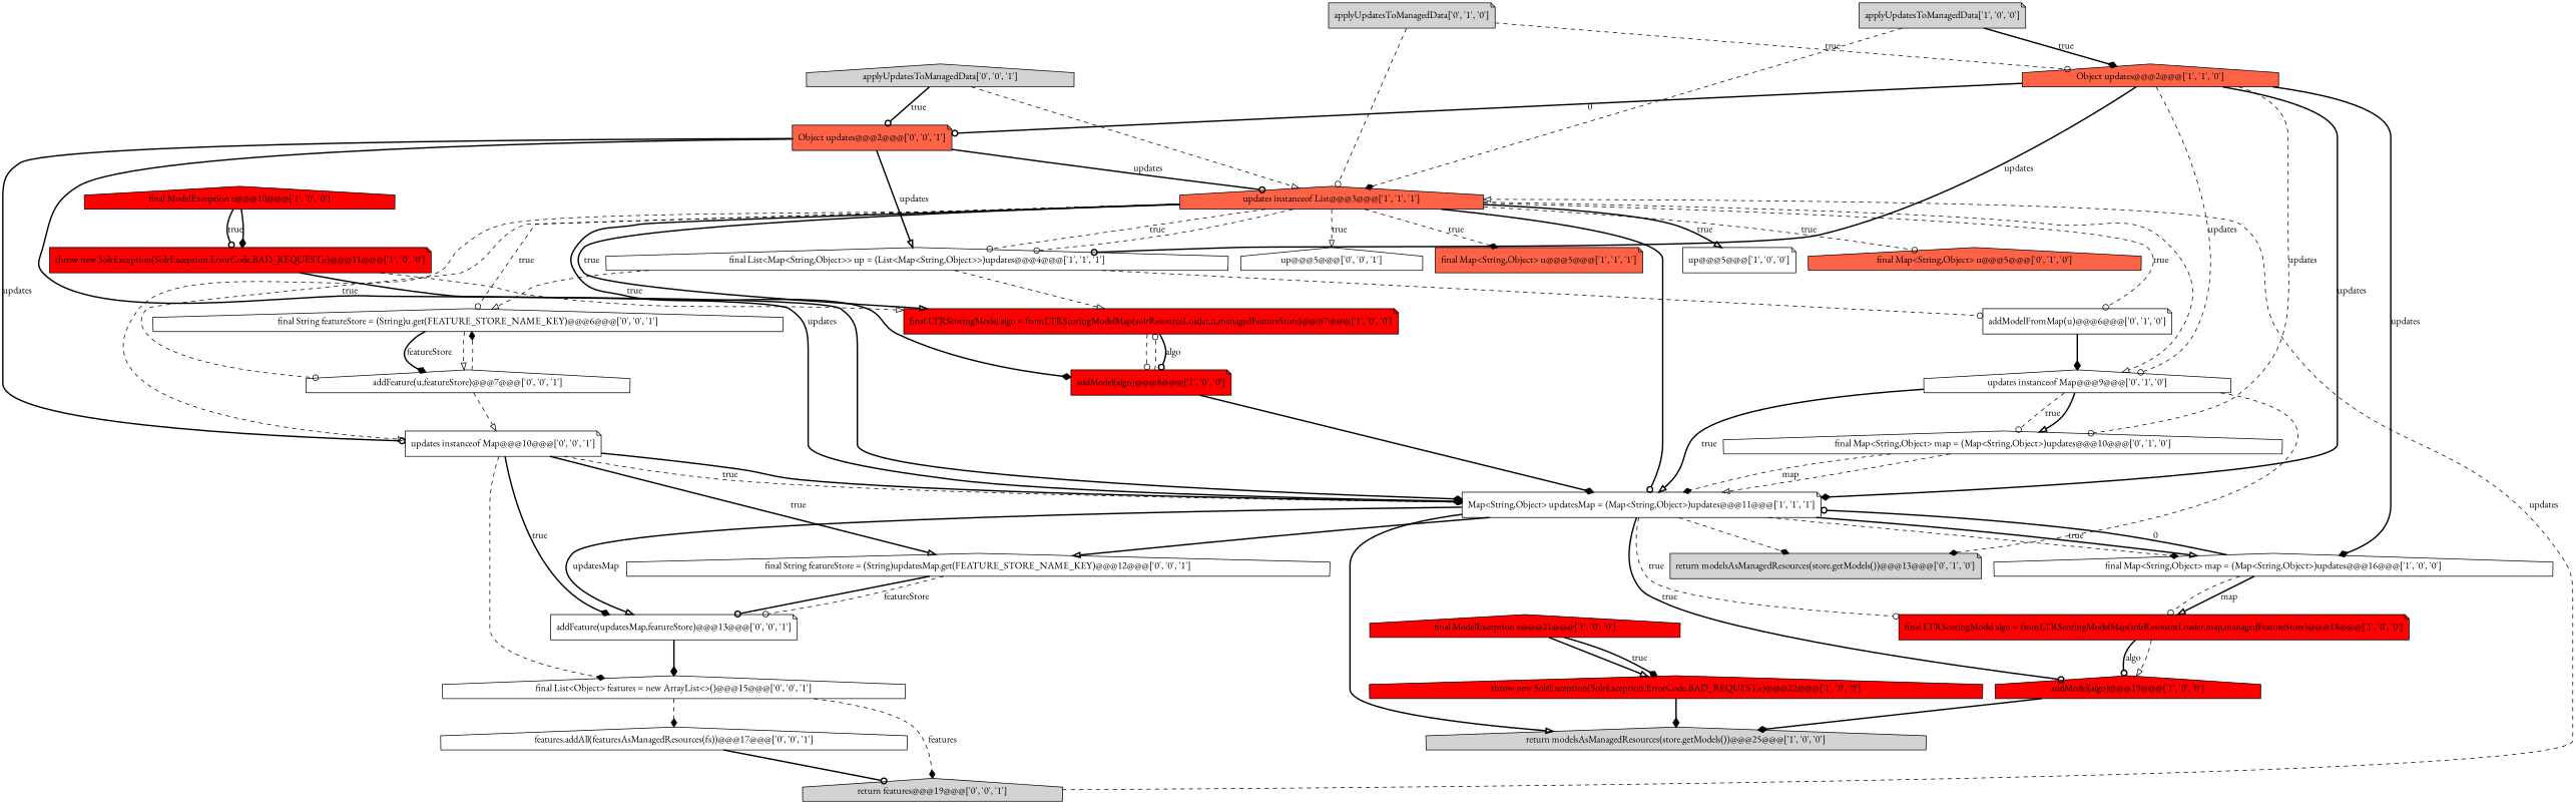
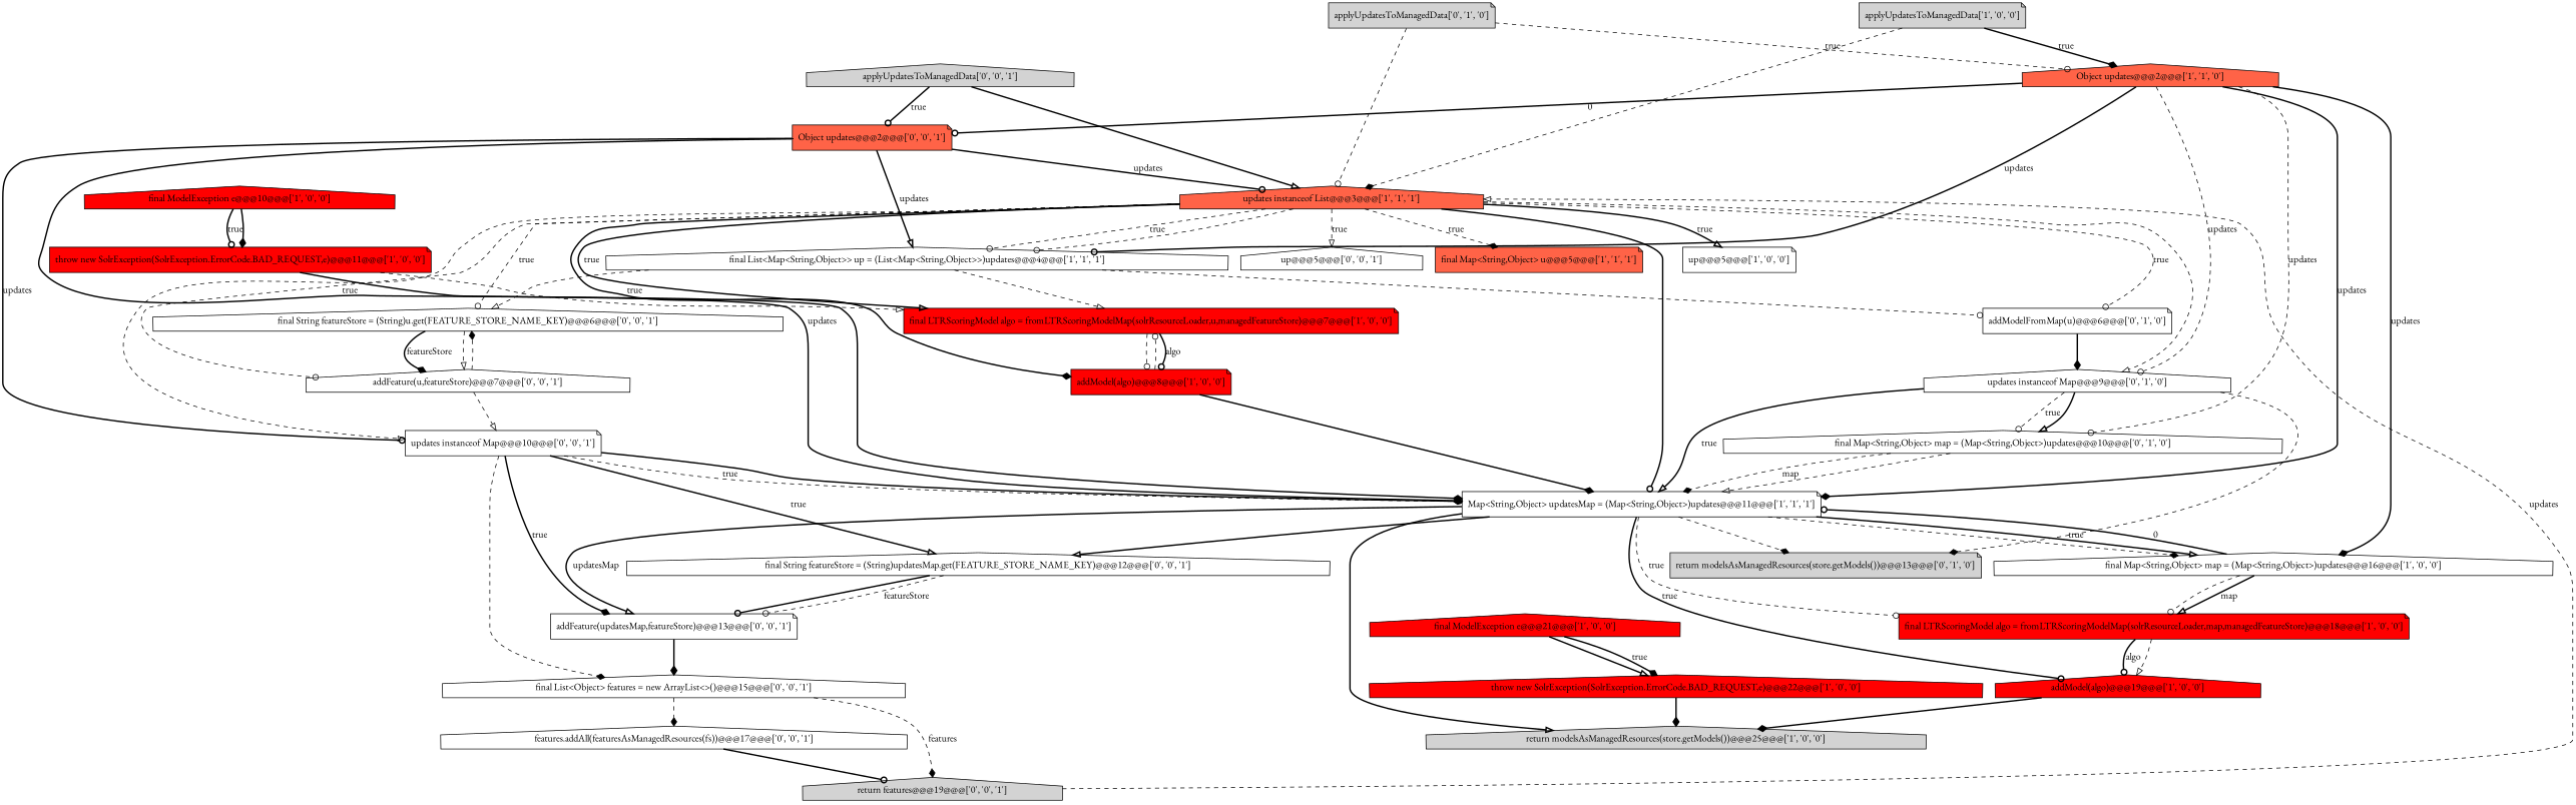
  digraph {
    fontname="EB Garamond"
    node [fillcolor=white fontname="EB Garamond" shape=house style=filled]
    edge [arrowhead=odot fontname="EB Garamond" style=bold]
    n1 [label="up@@@5@@@['1', '0', '0']" shape=note]
    n2 [fillcolor=red label="throw new SolrException(SolrException.ErrorCode.BAD_REQUEST,e)@@@22@@@['1', '0', '0']"]
    n3 [fillcolor=lightgray label="return modelsAsManagedResources(store.getModels())@@@25@@@['1', '0', '0']"]
    n4 [label="updates instanceof Map@@@10@@@['0', '0', '1']" shape=note]
    n5 [label="final List<Object> features = new ArrayList<>()@@@15@@@['0', '0', '1']"]
    n6 [label="Map<String,Object> updatesMap = (Map<String,Object>)updates@@@11@@@['1', '1', '1']" shape=note]
    n7 [label="addFeature(updatesMap,featureStore)@@@13@@@['0', '0', '1']" shape=note]
    n8 [label="final String featureStore = (String)updatesMap.get(FEATURE_STORE_NAME_KEY)@@@12@@@['0', '0', '1']"]
    n9 [label="features.addAll(featuresAsManagedResources(fs))@@@17@@@['0', '0', '1']"]
    n10 [fillcolor=lightgray label="return features@@@19@@@['0', '0', '1']"]
    n11 [fillcolor=red label="addModel(algo)@@@19@@@['1', '0', '0']"]
    n12 [fillcolor=lightgray label="return modelsAsManagedResources(store.getModels())@@@13@@@['0', '1', '0']" shape=note]
    n13 [label="final Map<String,Object> map = (Map<String,Object>)updates@@@16@@@['1', '0', '0']"]
    n14 [fillcolor=red label="final LTRScoringModel algo = fromLTRScoringModelMap(solrResourceLoader,map,managedFeatureStore)@@@18@@@['1', '0', '0']" shape=note]
    n15 [fillcolor=tomato label="updates instanceof List@@@3@@@['1', '1', '1']"]
-   n16 [fillcolor=tomato label="final Map<String,Object> u@@@5@@@['0', '1', '0']"]
    n17 [fillcolor=red label="throw new SolrException(SolrException.ErrorCode.BAD_REQUEST,e)@@@11@@@['1', '0', '0']" shape=note]
    n18 [fillcolor=red label="final LTRScoringModel algo = fromLTRScoringModelMap(solrResourceLoader,u,managedFeatureStore)@@@7@@@['1', '0', '0']" shape=note]
    n19 [fillcolor=red label="addModel(algo)@@@8@@@['1', '0', '0']" shape=note]
    n20 [label="addModelFromMap(u)@@@6@@@['0', '1', '0']" shape=note]
    n21 [label="updates instanceof Map@@@9@@@['0', '1', '0']"]
    n22 [label="final Map<String,Object> map = (Map<String,Object>)updates@@@10@@@['0', '1', '0']"]
    n23 [fillcolor=lightgray label="applyUpdatesToManagedData['1', '0', '0']" shape=note]
    n24 [fillcolor=tomato label="Object updates@@@2@@@['1', '1', '0']"]
    n25 [label="final List<Map<String,Object>> up = (List<Map<String,Object>>)updates@@@4@@@['1', '1', '1']"]
    n26 [fillcolor=tomato label="Object updates@@@2@@@['0', '0', '1']" shape=note]
    n27 [label="addFeature(u,featureStore)@@@7@@@['0', '0', '1']"]
    n28 [label="final String featureStore = (String)u.get(FEATURE_STORE_NAME_KEY)@@@6@@@['0', '0', '1']"]
    n29 [label="up@@@5@@@['0', '0', '1']"]
    n30 [fillcolor=tomato label="final Map<String,Object> u@@@5@@@['1', '1', '1']" shape=note]
    n31 [fillcolor=lightgray label="applyUpdatesToManagedData['0', '0', '1']"]
    n32 [fillcolor=red label="final ModelException e@@@10@@@['1', '0', '0']"]
    n33 [fillcolor=lightgray label="applyUpdatesToManagedData['0', '1', '0']" shape=note]
    n34 [fillcolor=red label="final ModelException e@@@21@@@['1', '0', '0']"]
    n2 -> n3 [arrowhead=diamond]
    n4 -> n5 [arrowhead=diamond style=dashed]
    n4 -> n6 [arrowhead=diamond label=true style=dashed]
    n4 -> n6 [arrowhead=diamond]
    n4 -> n7 [arrowhead=diamond label=true]
    n4 -> n8 [arrowhead=onormal label=true]
    n5 -> n9 [arrowhead=diamond style=dashed]
    n5 -> n10 [arrowhead=diamond label=features style=dashed]
    n6 -> n3 [arrowhead=onormal]
    n6 -> n7 [arrowhead=onormal label=updatesMap]
    n6 -> n8 [arrowhead=onormal]
    n6 -> n11 [label=true]
    n6 -> n12 [arrowhead=diamond style=dashed]
    n6 -> n13 [arrowhead=diamond style=dashed]
    n6 -> n13 [arrowhead=onormal label=true]
    n6 -> n14 [label=true style=dashed]
    n7 -> n5 [arrowhead=diamond]
    n8 -> n7
    n8 -> n7 [label=featureStore style=dashed]
    n9 -> n10
    n10 -> n15 [arrowhead=onormal label=updates style=dashed]
    n11 -> n3 [arrowhead=diamond]
    n13 -> n6 [label=0]
    n13 -> n14 [style=dashed]
    n13 -> n14 [arrowhead=onormal label=map]
    n14 -> n11 [arrowhead=onormal style=dashed]
    n14 -> n11 [label=algo]
    n15 -> n1 [arrowhead=onormal label=true]
    n15 -> n4 [arrowhead=onormal style=dashed]
    n15 -> n6
-   n15 -> n16 [label=true style=dashed]
    n15 -> n18 [arrowhead=onormal label=true]
    n15 -> n19 [arrowhead=diamond label=true]
    n15 -> n20 [label=true style=dashed]
    n15 -> n21 [arrowhead=onormal style=dashed]
    n15 -> n25 [label=true style=dashed]
    n15 -> n25 [style=dashed]
    n15 -> n27 [label=true style=dashed]
    n15 -> n28 [label=true style=dashed]
    n15 -> n29 [arrowhead=onormal label=true style=dashed]
    n15 -> n30 [arrowhead=diamond label=true style=dashed]
    n17 -> n6 [arrowhead=diamond]
    n17 -> n18 [arrowhead=onormal style=dashed]
    n18 -> n19 [label=algo]
    n18 -> n19 [style=dashed]
    n19 -> n6 [arrowhead=diamond]
    n19 -> n18 [style=dashed]
    n20 -> n21 [arrowhead=diamond]
    n21 -> n6 [arrowhead=onormal label=true]
    n21 -> n12 [arrowhead=diamond style=dashed]
    n21 -> n22 [label=true style=dashed]
    n21 -> n22 [arrowhead=onormal]
    n22 -> n6 [arrowhead=onormal style=dashed]
    n22 -> n6 [arrowhead=diamond label=map style=dashed]
    n23 -> n15 [arrowhead=diamond style=dashed]
    n23 -> n24 [arrowhead=diamond label=true]
    n24 -> n6 [arrowhead=diamond label=updates]
    n24 -> n13 [arrowhead=diamond label=updates]
    n24 -> n21 [label=updates style=dashed]
    n24 -> n22 [label=updates style=dashed]
    n24 -> n25 [label=updates]
    n24 -> n26 [label=0]
    n25 -> n18 [arrowhead=onormal style=dashed]
    n25 -> n20 [style=dashed]
    n25 -> n28 [arrowhead=onormal style=dashed]
    n26 -> n4 [label=updates]
    n26 -> n6 [label=updates]
    n26 -> n15 [label=updates]
    n26 -> n25 [arrowhead=onormal label=updates]
    n27 -> n4 [arrowhead=onormal style=dashed]
    n27 -> n28 [arrowhead=diamond style=dashed]
    n28 -> n27 [arrowhead=diamond label=featureStore]
    n28 -> n27 [arrowhead=onormal style=dashed]
-   n31 -> n15 [arrowhead=onormal style=dashed]
+   n31 -> n15 [arrowhead=onormal]
    n31 -> n26 [label=true]
    n32 -> n17 [label=true]
    n32 -> n17 [arrowhead=diamond]
    n33 -> n15 [style=dashed]
    n33 -> n24 [label=true style=dashed]
    n34 -> n2 [arrowhead=onormal]
    n34 -> n2 [arrowhead=diamond label=true]
  }
